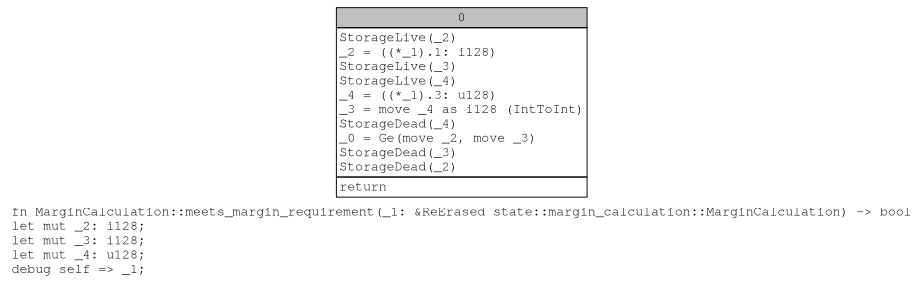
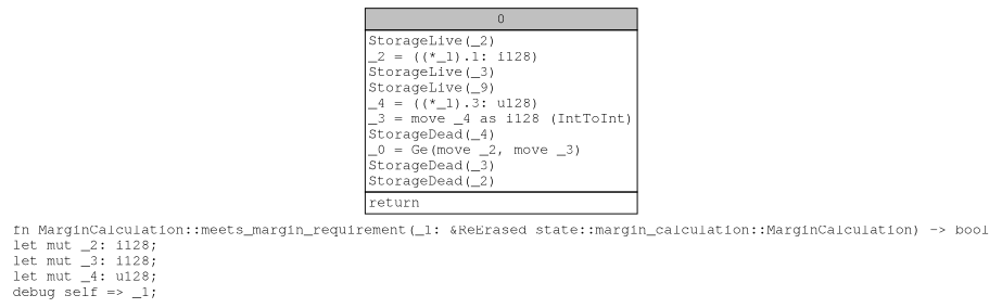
  digraph {
    fontname="Courier, monospace"
    label=<fn MarginCalculation::meets_margin_requirement(_1: &amp;ReErased state::margin_calculation::MarginCalculation) -&gt; bool<br align="left"/>let mut _2: i128;<br align="left"/>let mut _3: i128;<br align="left"/>let mut _4: u128;<br align="left"/>debug self =&gt; _1;<br align="left"/>>
-   n1 [fontname="Courier, monospace" label=<<table border="0" cellborder="1" cellspacing="0"><tr><td bgcolor="gray" align="center" colspan="1">0</td></tr><tr><td align="left" balign="left">StorageLive(_2)<br/>_2 = ((*_1).1: i128)<br/>StorageLive(_3)<br/>StorageLive(_4)<br/>_4 = ((*_1).3: u128)<br/>_3 = move _4 as i128 (IntToInt)<br/>StorageDead(_4)<br/>_0 = Ge(move _2, move _3)<br/>StorageDead(_3)<br/>StorageDead(_2)<br/></td></tr><tr><td align="left">return</td></tr></table>> shape=none]
+   n1 [fontname="Courier, monospace" label=<<table border="0" cellborder="1" cellspacing="0"><tr><td bgcolor="gray" align="center" colspan="1">0</td></tr><tr><td align="left" balign="left">StorageLive(_2)<br/>_2 = ((*_1).1: i128)<br/>StorageLive(_3)<br/>StorageLive(_9)<br/>_4 = ((*_1).3: u128)<br/>_3 = move _4 as i128 (IntToInt)<br/>StorageDead(_4)<br/>_0 = Ge(move _2, move _3)<br/>StorageDead(_3)<br/>StorageDead(_2)<br/></td></tr><tr><td align="left">return</td></tr></table>> shape=none]
  }
